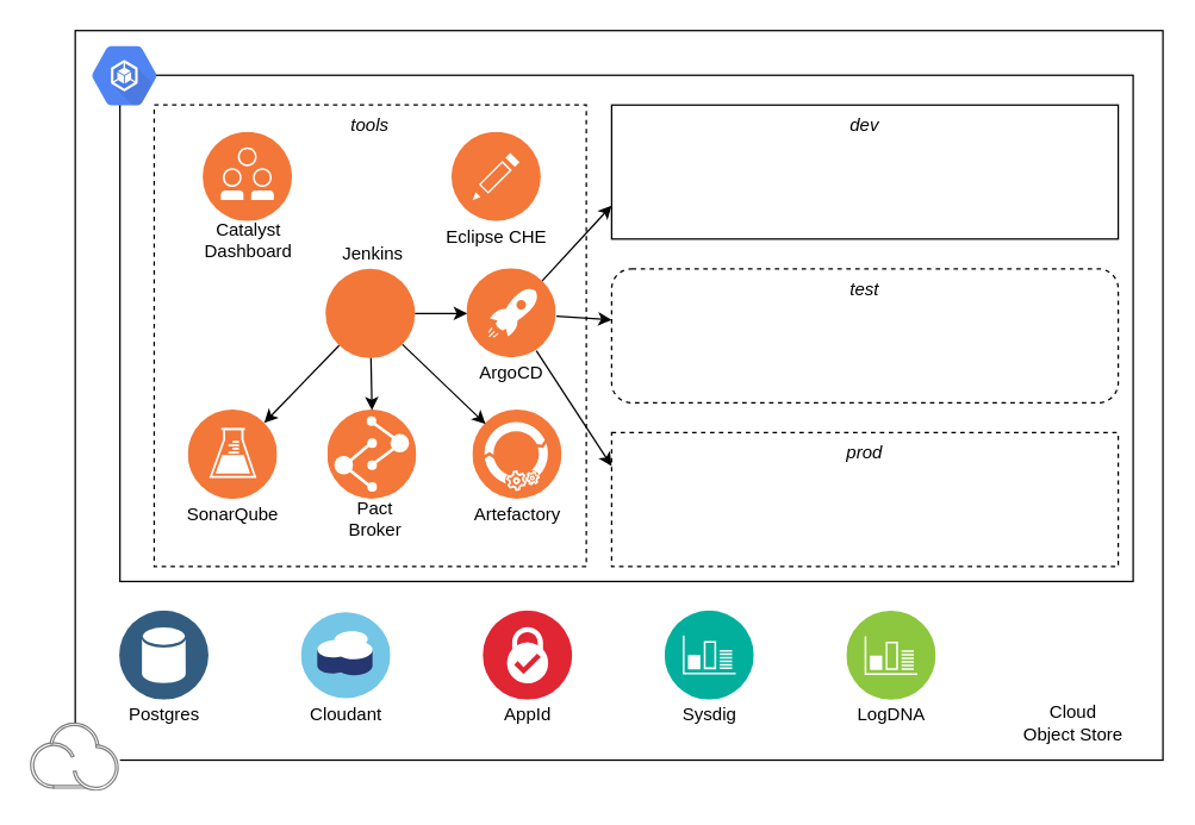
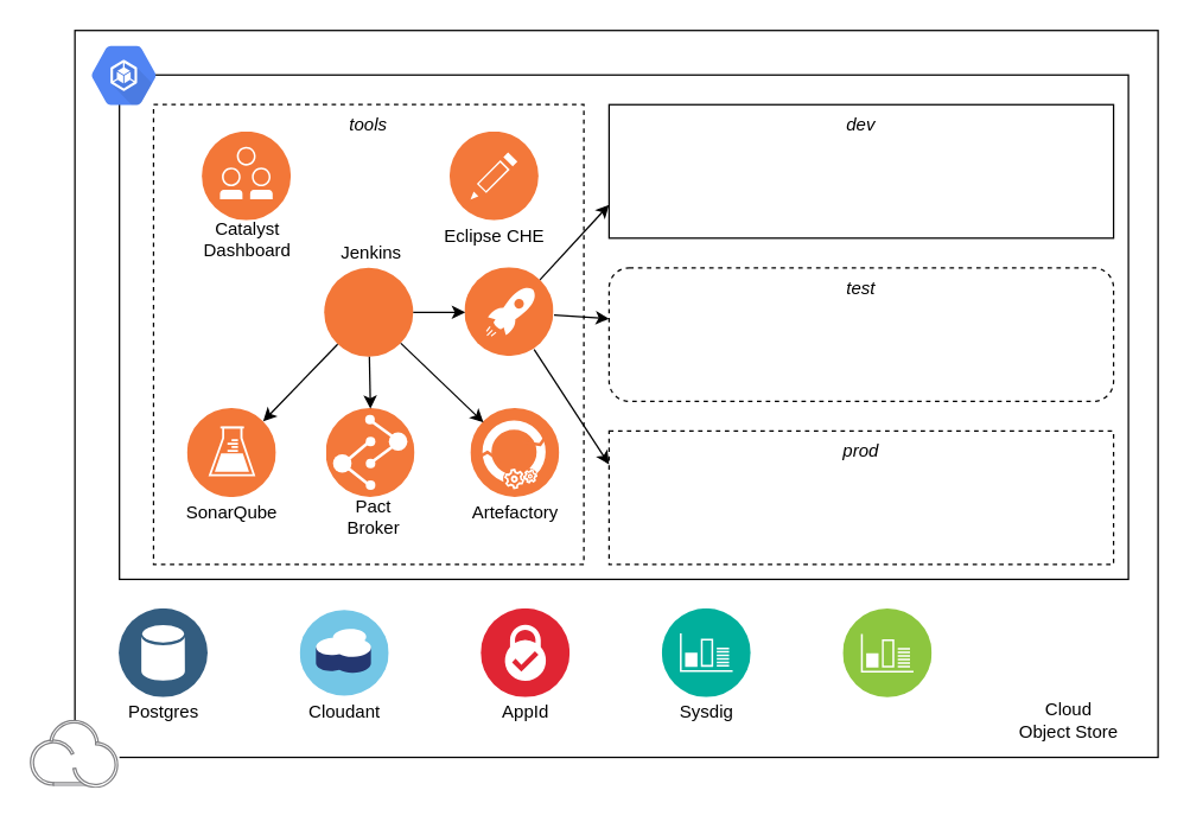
  <mxCell id="0" />
  <mxCell id="1" parent="0" />
  <mxCell id="2" value="" style="rounded=0;whiteSpace=wrap;html=1;" parent="1" vertex="1"><mxGeometry x="50" y="20" width="730" height="490" as="geometry" /></mxCell>
  <mxCell id="3" value="" style="aspect=fixed;perimeter=ellipsePerimeter;html=1;align=center;shadow=0;dashed=0;fontColor=#4277BB;labelBackgroundColor=#ffffff;fontSize=12;spacingTop=3;image;image=img/lib/ibm/miscellaneous/cloudant.svg;" parent="1" vertex="1"><mxGeometry x="202" y="410" width="60" height="60" as="geometry" /></mxCell>
  <mxCell id="4" value="" style="aspect=fixed;perimeter=ellipsePerimeter;html=1;align=center;shadow=0;dashed=0;fontColor=#4277BB;labelBackgroundColor=#ffffff;fontSize=12;spacingTop=3;image;image=img/lib/ibm/data/data_services.svg;" parent="1" vertex="1"><mxGeometry x="80" y="410" width="60" height="60" as="geometry" /></mxCell>
  <mxCell id="5" value="" style="aspect=fixed;perimeter=ellipsePerimeter;html=1;align=center;shadow=0;dashed=0;fontColor=#4277BB;labelBackgroundColor=#ffffff;fontSize=12;spacingTop=3;image;image=img/lib/ibm/security/security_services.svg;" parent="1" vertex="1"><mxGeometry x="324" y="410" width="60" height="60" as="geometry" /></mxCell>
  <mxCell id="6" value="" style="aspect=fixed;perimeter=ellipsePerimeter;html=1;align=center;shadow=0;dashed=0;fontColor=#4277BB;labelBackgroundColor=#ffffff;fontSize=12;spacingTop=3;image;image=img/lib/ibm/management/monitoring_metrics.svg;" parent="1" vertex="1"><mxGeometry x="446" y="410" width="60" height="60" as="geometry" /></mxCell>
  <mxCell id="7" value="" style="aspect=fixed;perimeter=ellipsePerimeter;html=1;align=center;shadow=0;dashed=0;fontColor=#4277BB;labelBackgroundColor=#ffffff;fontSize=12;spacingTop=3;image;image=img/lib/ibm/infrastructure/monitoring_logging.svg;" parent="1" vertex="1"><mxGeometry x="568" y="410" width="60" height="60" as="geometry" /></mxCell>
  <mxCell id="8" value="" style="shape=image;html=1;verticalAlign=top;verticalLabelPosition=bottom;labelBackgroundColor=#ffffff;imageAspect=0;aspect=fixed;image=https://cdn0.iconfinder.com/data/icons/kameleon-free-pack-rounded/110/Database-Cloud-128.png" parent="1" vertex="1"><mxGeometry x="690" y="410" width="60" height="60" as="geometry" /></mxCell>
  <mxCell id="9" value="" style="rounded=0;whiteSpace=wrap;html=1;" parent="1" vertex="1"><mxGeometry x="80" y="50" width="680" height="340" as="geometry" /></mxCell>
  <mxCell id="10" value="Postgres" style="text;html=1;strokeColor=none;fillColor=none;align=center;verticalAlign=middle;whiteSpace=wrap;rounded=0;" parent="1" vertex="1"><mxGeometry x="80" y="470" width="60" height="20" as="geometry" /></mxCell>
  <mxCell id="11" value="Cloudant" style="text;html=1;strokeColor=none;fillColor=none;align=center;verticalAlign=middle;whiteSpace=wrap;rounded=0;" parent="1" vertex="1"><mxGeometry x="202" y="470" width="60" height="20" as="geometry" /></mxCell>
  <mxCell id="12" value="AppId" style="text;html=1;strokeColor=none;fillColor=none;align=center;verticalAlign=middle;whiteSpace=wrap;rounded=0;" parent="1" vertex="1"><mxGeometry x="324" y="470" width="60" height="20" as="geometry" /></mxCell>
  <mxCell id="13" value="Sysdig" style="text;html=1;strokeColor=none;fillColor=none;align=center;verticalAlign=middle;whiteSpace=wrap;rounded=0;" parent="1" vertex="1"><mxGeometry x="446" y="470" width="60" height="20" as="geometry" /></mxCell>
- <mxCell id="14" value="LogDNA" style="text;html=1;strokeColor=none;fillColor=none;align=center;verticalAlign=middle;whiteSpace=wrap;rounded=0;" parent="1" vertex="1"><mxGeometry x="568" y="470" width="60" height="20" as="geometry" /></mxCell>
  <mxCell id="15" value="Cloud Object Store" style="text;html=1;strokeColor=none;fillColor=none;align=center;verticalAlign=middle;whiteSpace=wrap;rounded=0;" parent="1" vertex="1"><mxGeometry x="685" y="470" width="70" height="30" as="geometry" /></mxCell>
  <mxCell id="16" value="" style="html=1;fillColor=#5184F3;strokeColor=none;verticalAlign=top;labelPosition=center;verticalLabelPosition=bottom;align=center;spacingTop=-6;fontSize=11;fontStyle=1;fontColor=#999999;shape=mxgraph.gcp2.hexIcon;prIcon=container_engine" parent="1" vertex="1"><mxGeometry x="50" y="21" width="66" height="58.5" as="geometry" /></mxCell>
  <mxCell id="17" value="" style="rounded=0;whiteSpace=wrap;html=1;strokeColor=none;" parent="1" vertex="1"><mxGeometry x="40" y="485" width="40" height="40" as="geometry" /></mxCell>
  <mxCell id="18" value="" style="aspect=fixed;perimeter=ellipsePerimeter;html=1;align=center;shadow=0;dashed=0;fontColor=#4277BB;labelBackgroundColor=#ffffff;fontSize=12;spacingTop=3;image;image=img/lib/ibm/miscellaneous/ibm_public_cloud.svg;" parent="1" vertex="1"><mxGeometry x="20" y="485" width="60" height="46.2" as="geometry" /></mxCell>
  <mxCell id="19" value="tools" style="rounded=0;whiteSpace=wrap;html=1;dashed=1;fontStyle=2;verticalAlign=top;" parent="1" vertex="1"><mxGeometry x="103" y="70" width="290" height="310" as="geometry" /></mxCell>
  <mxCell id="20" value="" style="aspect=fixed;perimeter=ellipsePerimeter;html=1;align=center;shadow=0;dashed=0;fontColor=#4277BB;labelBackgroundColor=#ffffff;fontSize=12;spacingTop=3;image;image=img/lib/ibm/devops/build_test.svg;" parent="1" vertex="1"><mxGeometry x="219.5" y="275" width="60" height="60" as="geometry" /></mxCell>
  <mxCell id="21" value="" style="aspect=fixed;perimeter=ellipsePerimeter;html=1;align=center;shadow=0;dashed=0;fontColor=#4277BB;labelBackgroundColor=#ffffff;fontSize=12;spacingTop=3;image;image=img/lib/ibm/devops/continuous_deploy.svg;" parent="1" vertex="1"><mxGeometry x="313" y="180" width="60" height="60" as="geometry" /></mxCell>
  <mxCell id="22" value="Jenkins" style="text;html=1;strokeColor=none;fillColor=none;align=center;verticalAlign=middle;whiteSpace=wrap;rounded=0;dashed=1;" parent="1" vertex="1"><mxGeometry x="219.5" y="160" width="60" height="20" as="geometry" /></mxCell>
- <mxCell id="23" value="ArgoCD" style="text;html=1;strokeColor=none;fillColor=none;align=center;verticalAlign=middle;whiteSpace=wrap;rounded=0;dashed=1;" parent="1" vertex="1"><mxGeometry x="323" y="240" width="40" height="20" as="geometry" /></mxCell>
  <mxCell id="24" value="SonarQube" style="text;html=1;strokeColor=none;fillColor=none;align=center;verticalAlign=middle;whiteSpace=wrap;rounded=0;dashed=1;" parent="1" vertex="1"><mxGeometry x="116" y="335" width="80" height="20" as="geometry" /></mxCell>
  <mxCell id="25" value="Artefactory" style="text;html=1;strokeColor=none;fillColor=none;align=center;verticalAlign=middle;whiteSpace=wrap;rounded=0;dashed=1;" parent="1" vertex="1"><mxGeometry x="307" y="335" width="80" height="20" as="geometry" /></mxCell>
  <mxCell id="26" value="Pact Broker" style="text;html=1;strokeColor=none;fillColor=none;align=center;verticalAlign=middle;whiteSpace=wrap;rounded=0;dashed=1;" parent="1" vertex="1"><mxGeometry x="222.5" y="335" width="57" height="25" as="geometry" /></mxCell>
  <mxCell id="27" value="" style="ellipse;whiteSpace=wrap;html=1;aspect=fixed;dashed=1;fontColor=#FF8000;labelBackgroundColor=none;fillColor=#F37738;strokeColor=none;" parent="1" vertex="1"><mxGeometry x="218" y="180" width="60" height="60" as="geometry" /></mxCell>
  <mxCell id="28" value="" style="shape=image;html=1;verticalAlign=top;verticalLabelPosition=bottom;labelBackgroundColor=#ffffff;imageAspect=0;aspect=fixed;image=https://cdn4.iconfinder.com/data/icons/logos-brands-5/24/jenkins-128.png;dashed=1;imageBackground=none;" parent="1" vertex="1"><mxGeometry x="231" y="193" width="34" height="34" as="geometry" /></mxCell>
  <mxCell id="29" value="" style="aspect=fixed;perimeter=ellipsePerimeter;html=1;align=center;shadow=0;dashed=0;fontColor=#4277BB;labelBackgroundColor=#ffffff;fontSize=12;spacingTop=3;image;image=img/lib/ibm/devops/continuous_testing.svg;fillColor=#FF8000;" parent="1" vertex="1"><mxGeometry x="126" y="275" width="60" height="60" as="geometry" /></mxCell>
  <mxCell id="30" value="" style="aspect=fixed;perimeter=ellipsePerimeter;html=1;align=center;shadow=0;dashed=0;fontColor=#4277BB;labelBackgroundColor=#ffffff;fontSize=12;spacingTop=3;image;image=img/lib/ibm/devops/artifact_management.svg;fillColor=#FF8000;" parent="1" vertex="1"><mxGeometry x="317" y="275" width="60" height="60" as="geometry" /></mxCell>
  <mxCell id="31" value="" style="aspect=fixed;perimeter=ellipsePerimeter;html=1;align=center;shadow=0;dashed=0;fontColor=#4277BB;labelBackgroundColor=#ffffff;fontSize=12;spacingTop=3;image;image=img/lib/ibm/devops/collaborative_development.svg;fillColor=#FF8000;" parent="1" vertex="1"><mxGeometry x="136" y="88.5" width="60" height="60" as="geometry" /></mxCell>
  <mxCell id="32" value="Catalyst Dashboard" style="text;html=1;strokeColor=none;fillColor=none;align=center;verticalAlign=middle;whiteSpace=wrap;rounded=0;dashed=1;" parent="1" vertex="1"><mxGeometry x="137.5" y="148.5" width="57" height="25" as="geometry" /></mxCell>
  <mxCell id="33" value="dev" style="rounded=0;whiteSpace=wrap;html=1;dashed=0;fontStyle=2;verticalAlign=top;" parent="1" vertex="1"><mxGeometry x="410" y="70" width="340" height="90" as="geometry" /></mxCell>
  <mxCell id="34" value="test" style="whiteSpace=wrap;html=1;dashed=1;fontStyle=2;verticalAlign=top;rounded=1;" parent="1" vertex="1"><mxGeometry x="410" y="180" width="340" height="90" as="geometry" /></mxCell>
  <mxCell id="35" value="prod" style="rounded=0;whiteSpace=wrap;html=1;dashed=1;fontStyle=2;verticalAlign=top;" parent="1" vertex="1"><mxGeometry x="410" y="290" width="340" height="90" as="geometry" /></mxCell>
  <mxCell id="36" value="" style="aspect=fixed;perimeter=ellipsePerimeter;html=1;align=center;shadow=0;dashed=0;fontColor=#4277BB;labelBackgroundColor=#ffffff;fontSize=12;spacingTop=3;image;image=img/lib/ibm/devops/code_editor.svg;" vertex="1" parent="1"><mxGeometry x="303" y="88.5" width="60" height="60" as="geometry" /></mxCell>
  <mxCell id="37" value="Eclipse CHE" style="text;html=1;strokeColor=none;fillColor=none;align=center;verticalAlign=middle;whiteSpace=wrap;rounded=0;dashed=1;" vertex="1" parent="1"><mxGeometry x="293" y="148.5" width="80" height="20" as="geometry" /></mxCell>
  <mxCell id="38" value="" style="endArrow=classic;html=1;" edge="1" parent="1" source="27" target="29"><mxGeometry width="50" height="50" relative="1" as="geometry"><mxPoint x="-50" y="330" as="sourcePoint" /><mxPoint x="0" y="280" as="targetPoint" /></mxGeometry></mxCell>
  <mxCell id="39" value="" style="endArrow=classic;html=1;" edge="1" parent="1" source="27" target="20"><mxGeometry width="50" height="50" relative="1" as="geometry"><mxPoint x="-90" y="310" as="sourcePoint" /><mxPoint x="-40" y="260" as="targetPoint" /></mxGeometry></mxCell>
  <mxCell id="40" value="" style="endArrow=classic;html=1;" edge="1" parent="1" source="27" target="30"><mxGeometry width="50" height="50" relative="1" as="geometry"><mxPoint x="-120" y="340" as="sourcePoint" /><mxPoint x="-70" y="290" as="targetPoint" /></mxGeometry></mxCell>
  <mxCell id="41" value="" style="endArrow=classic;html=1;" edge="1" parent="1" source="27" target="21"><mxGeometry width="50" height="50" relative="1" as="geometry"><mxPoint x="-170" y="330" as="sourcePoint" /><mxPoint x="-120" y="280" as="targetPoint" /></mxGeometry></mxCell>
  <mxCell id="42" value="" style="endArrow=classic;html=1;entryX=0;entryY=0.75;entryDx=0;entryDy=0;" edge="1" parent="1" source="21" target="33"><mxGeometry width="50" height="50" relative="1" as="geometry"><mxPoint x="-140" y="310" as="sourcePoint" /><mxPoint x="-90" y="260" as="targetPoint" /></mxGeometry></mxCell>
  <mxCell id="43" value="" style="endArrow=classic;html=1;" edge="1" parent="1" source="21" target="34"><mxGeometry width="50" height="50" relative="1" as="geometry"><mxPoint x="-100" y="360" as="sourcePoint" /><mxPoint x="-50" y="310" as="targetPoint" /></mxGeometry></mxCell>
  <mxCell id="44" value="" style="endArrow=classic;html=1;entryX=0;entryY=0.25;entryDx=0;entryDy=0;" edge="1" parent="1" source="21" target="35"><mxGeometry width="50" height="50" relative="1" as="geometry"><mxPoint x="-170" y="330" as="sourcePoint" /><mxPoint x="-120" y="280" as="targetPoint" /></mxGeometry></mxCell>
